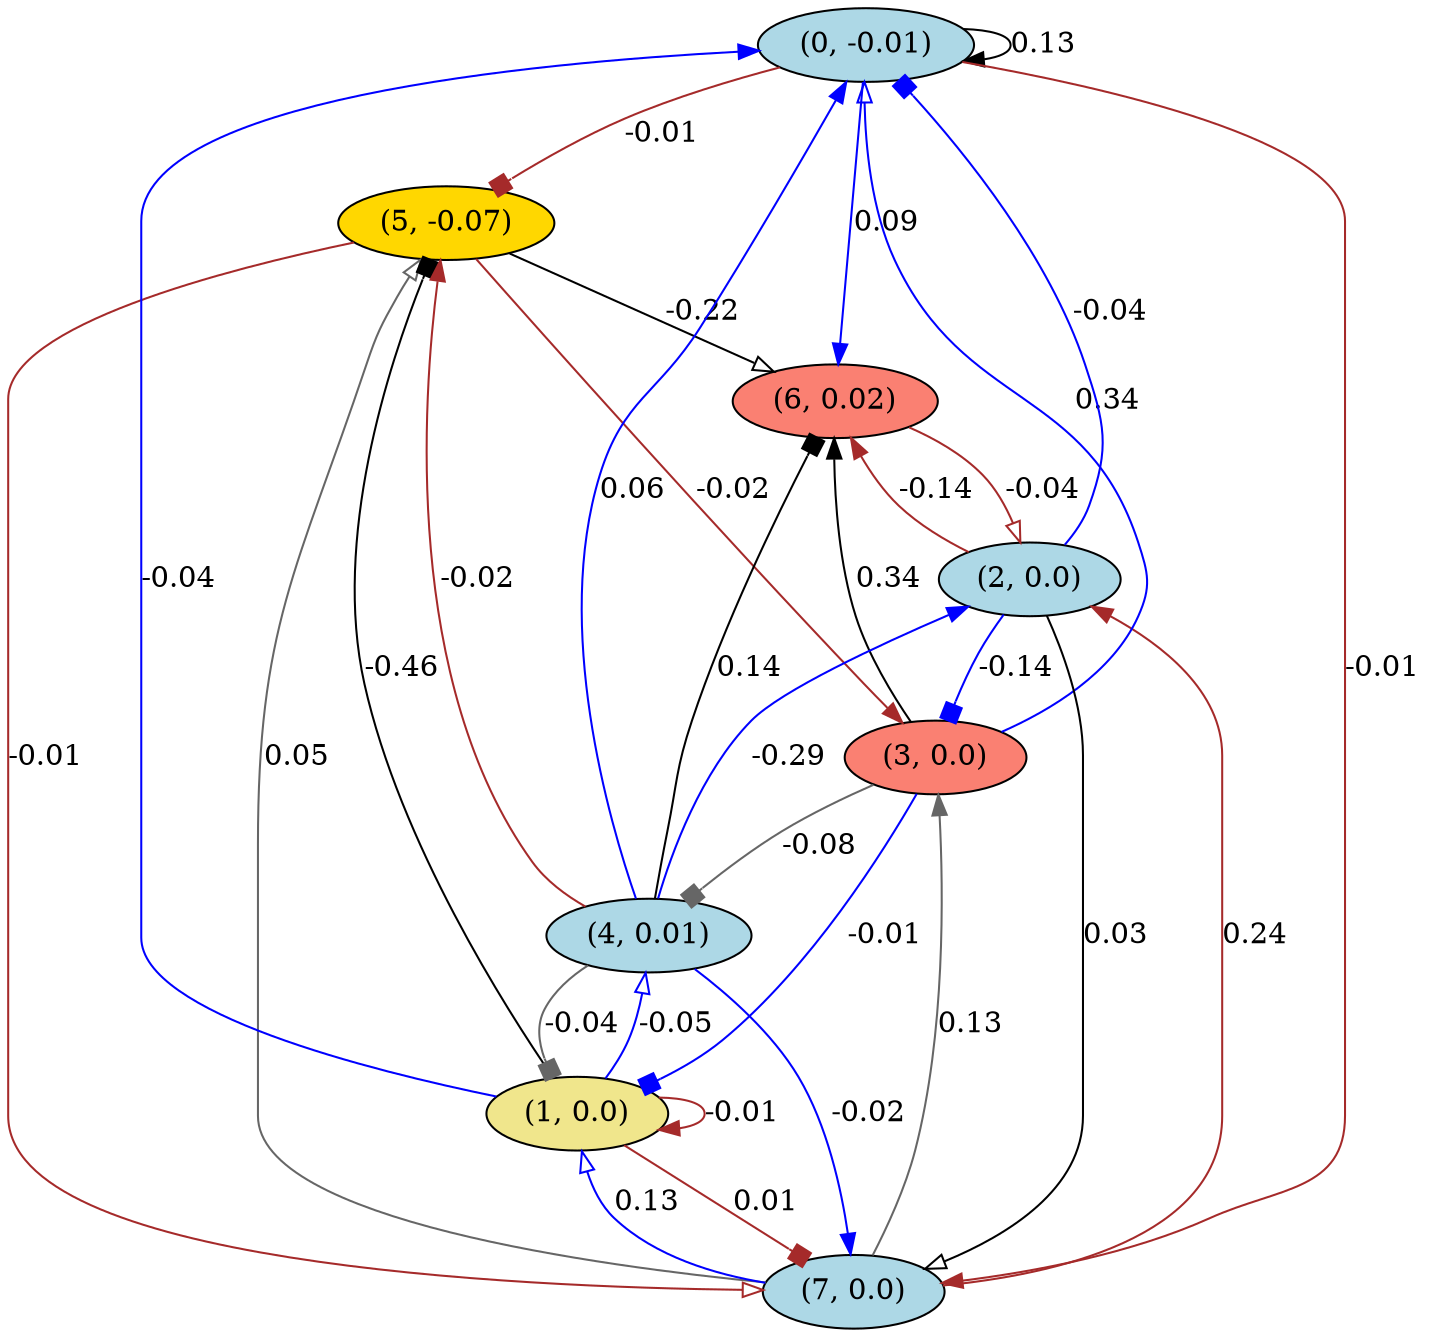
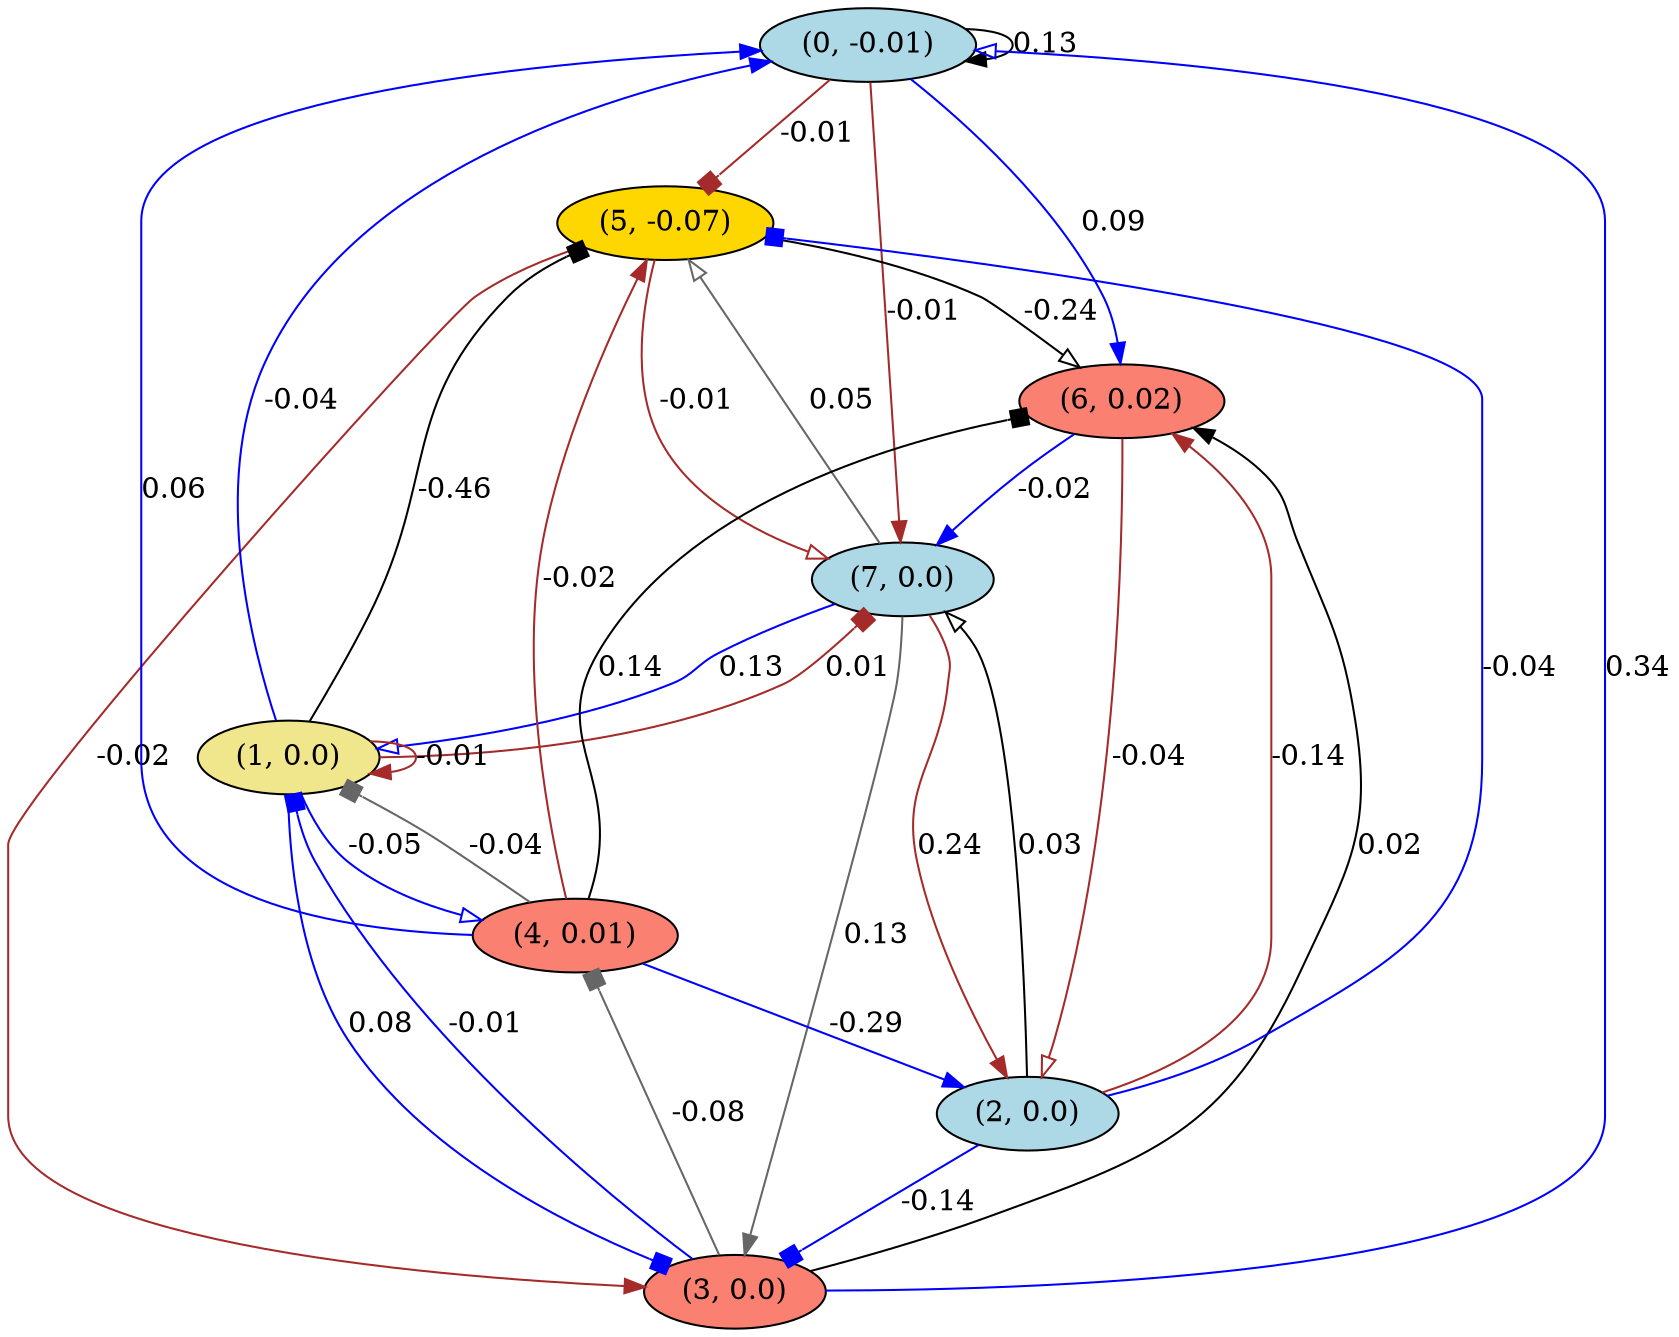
  digraph {
    node [fillcolor=lightblue style=filled]
    edge [arrowhead=normal color=blue]
    n1 [label="(0, -0.01)"]
    n2 [fillcolor=gold label="(5, -0.07)"]
    n3 [fillcolor=salmon label="(6, 0.02)"]
    n4 [label="(7, 0.0)"]
    n5 [fillcolor=salmon label="(3, 0.0)"]
    n6 [label="(2, 0.0)"]
    n7 [fillcolor=khaki label="(1, 0.0)"]
-   n8 [label="(4, 0.01)"]
+   n8 [fillcolor=salmon label="(4, 0.01)"]
    n1 -> n1 [color=black label=0.13]
    n1 -> n2 [arrowhead=box color=brown label=-0.01]
    n1 -> n3 [label=0.09]
    n1 -> n4 [color=brown label=-0.01]
-   n2 -> n3 [arrowhead=onormal color=black label=-0.22]
+   n2 -> n3 [arrowhead=onormal color=black label=-0.24]
    n2 -> n4 [arrowhead=onormal color=brown label=-0.01]
    n2 -> n5 [color=brown label=-0.02]
    n3 -> n6 [arrowhead=onormal color=brown label=-0.04]
    n4 -> n2 [arrowhead=onormal color=gray40 label=0.05]
    n4 -> n5 [color=gray40 label=0.13]
    n4 -> n6 [color=brown label=0.24]
    n4 -> n7 [arrowhead=onormal label=0.13]
    n5 -> n1 [arrowhead=onormal label=0.34]
-   n5 -> n3 [color=black label=0.34]
+   n5 -> n3 [color=black label=0.02]
    n5 -> n7 [arrowhead=box label=-0.01]
    n5 -> n8 [arrowhead=box color=gray40 label=-0.08]
-   n6 -> n1 [arrowhead=box label=-0.04]
+   n6 -> n2 [arrowhead=box label=-0.04]
    n6 -> n3 [color=brown label=-0.14]
    n6 -> n4 [arrowhead=onormal color=black label=0.03]
    n6 -> n5 [arrowhead=box label=-0.14]
    n7 -> n1 [label=-0.04]
    n7 -> n2 [arrowhead=box color=black label=-0.46]
    n7 -> n4 [arrowhead=box color=brown label=0.01]
+   n7 -> n5 [arrowhead=box label=0.08]
    n7 -> n7 [color=brown label=-0.01]
    n7 -> n8 [arrowhead=onormal label=-0.05]
    n8 -> n1 [label=0.06]
    n8 -> n2 [color=brown label=-0.02]
    n8 -> n3 [arrowhead=box color=black label=0.14]
-   n8 -> n4 [label=-0.02]
+   n3 -> n4 [label=-0.02]
    n8 -> n6 [label=-0.29]
    n8 -> n7 [arrowhead=box color=gray40 label=-0.04]
  }
